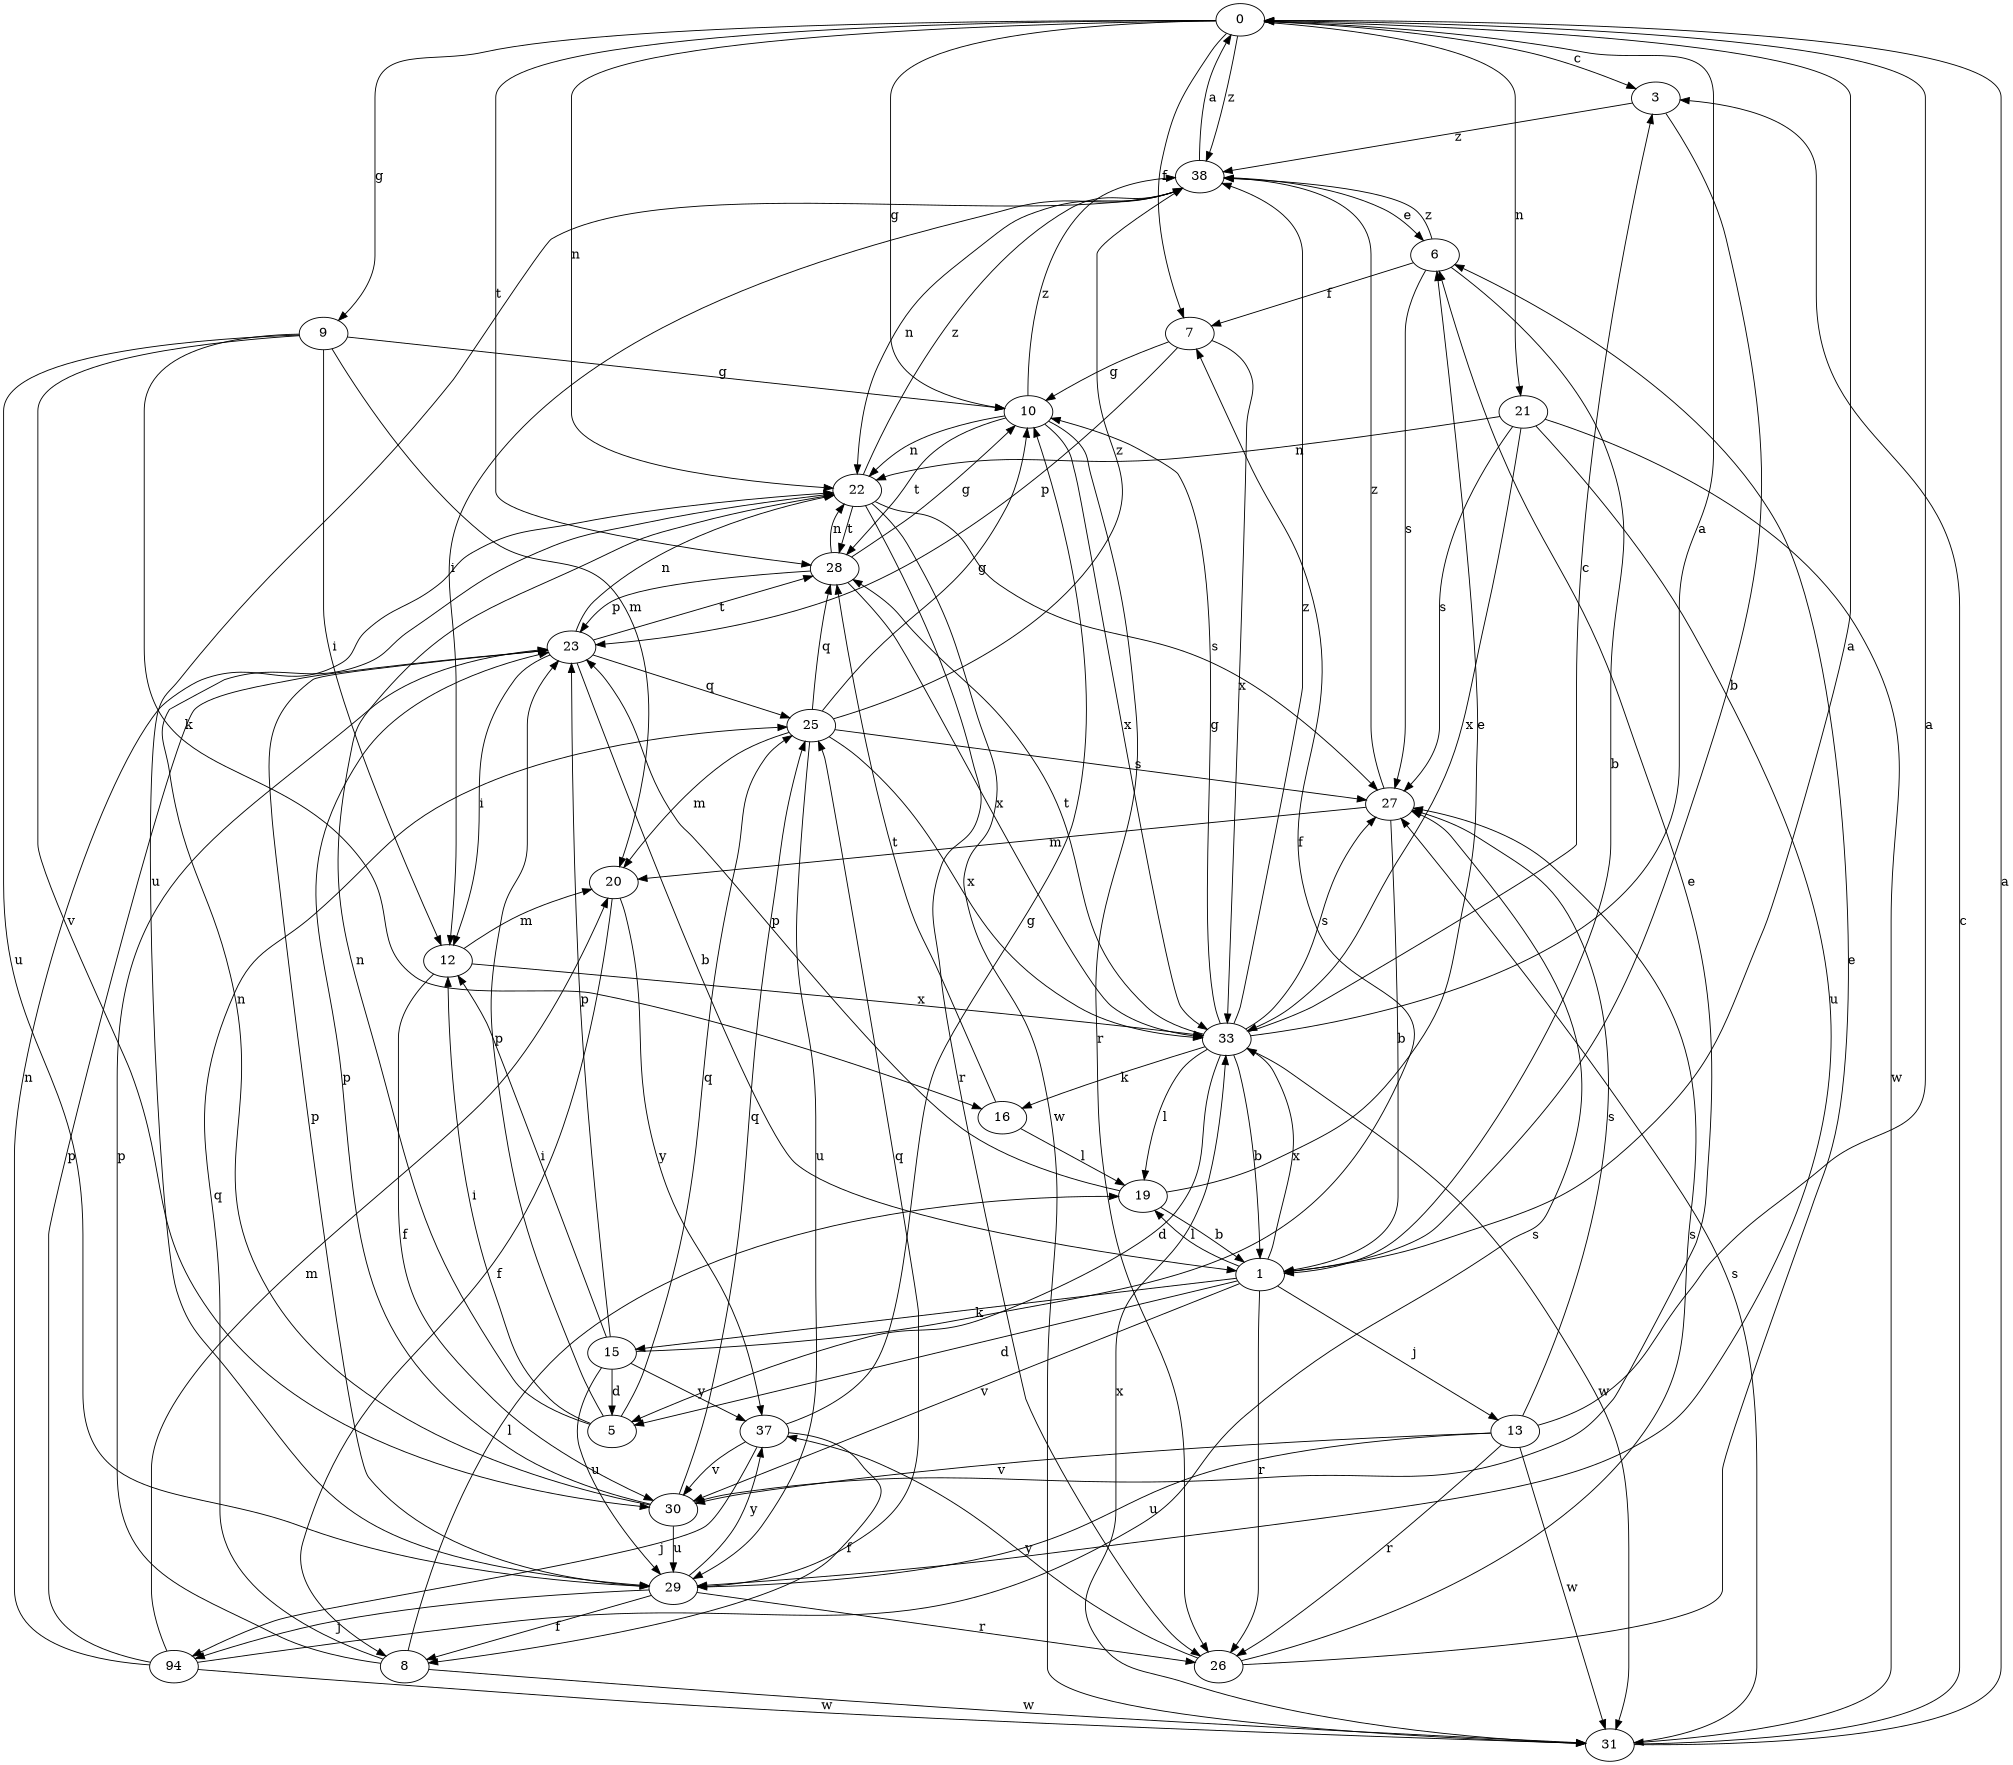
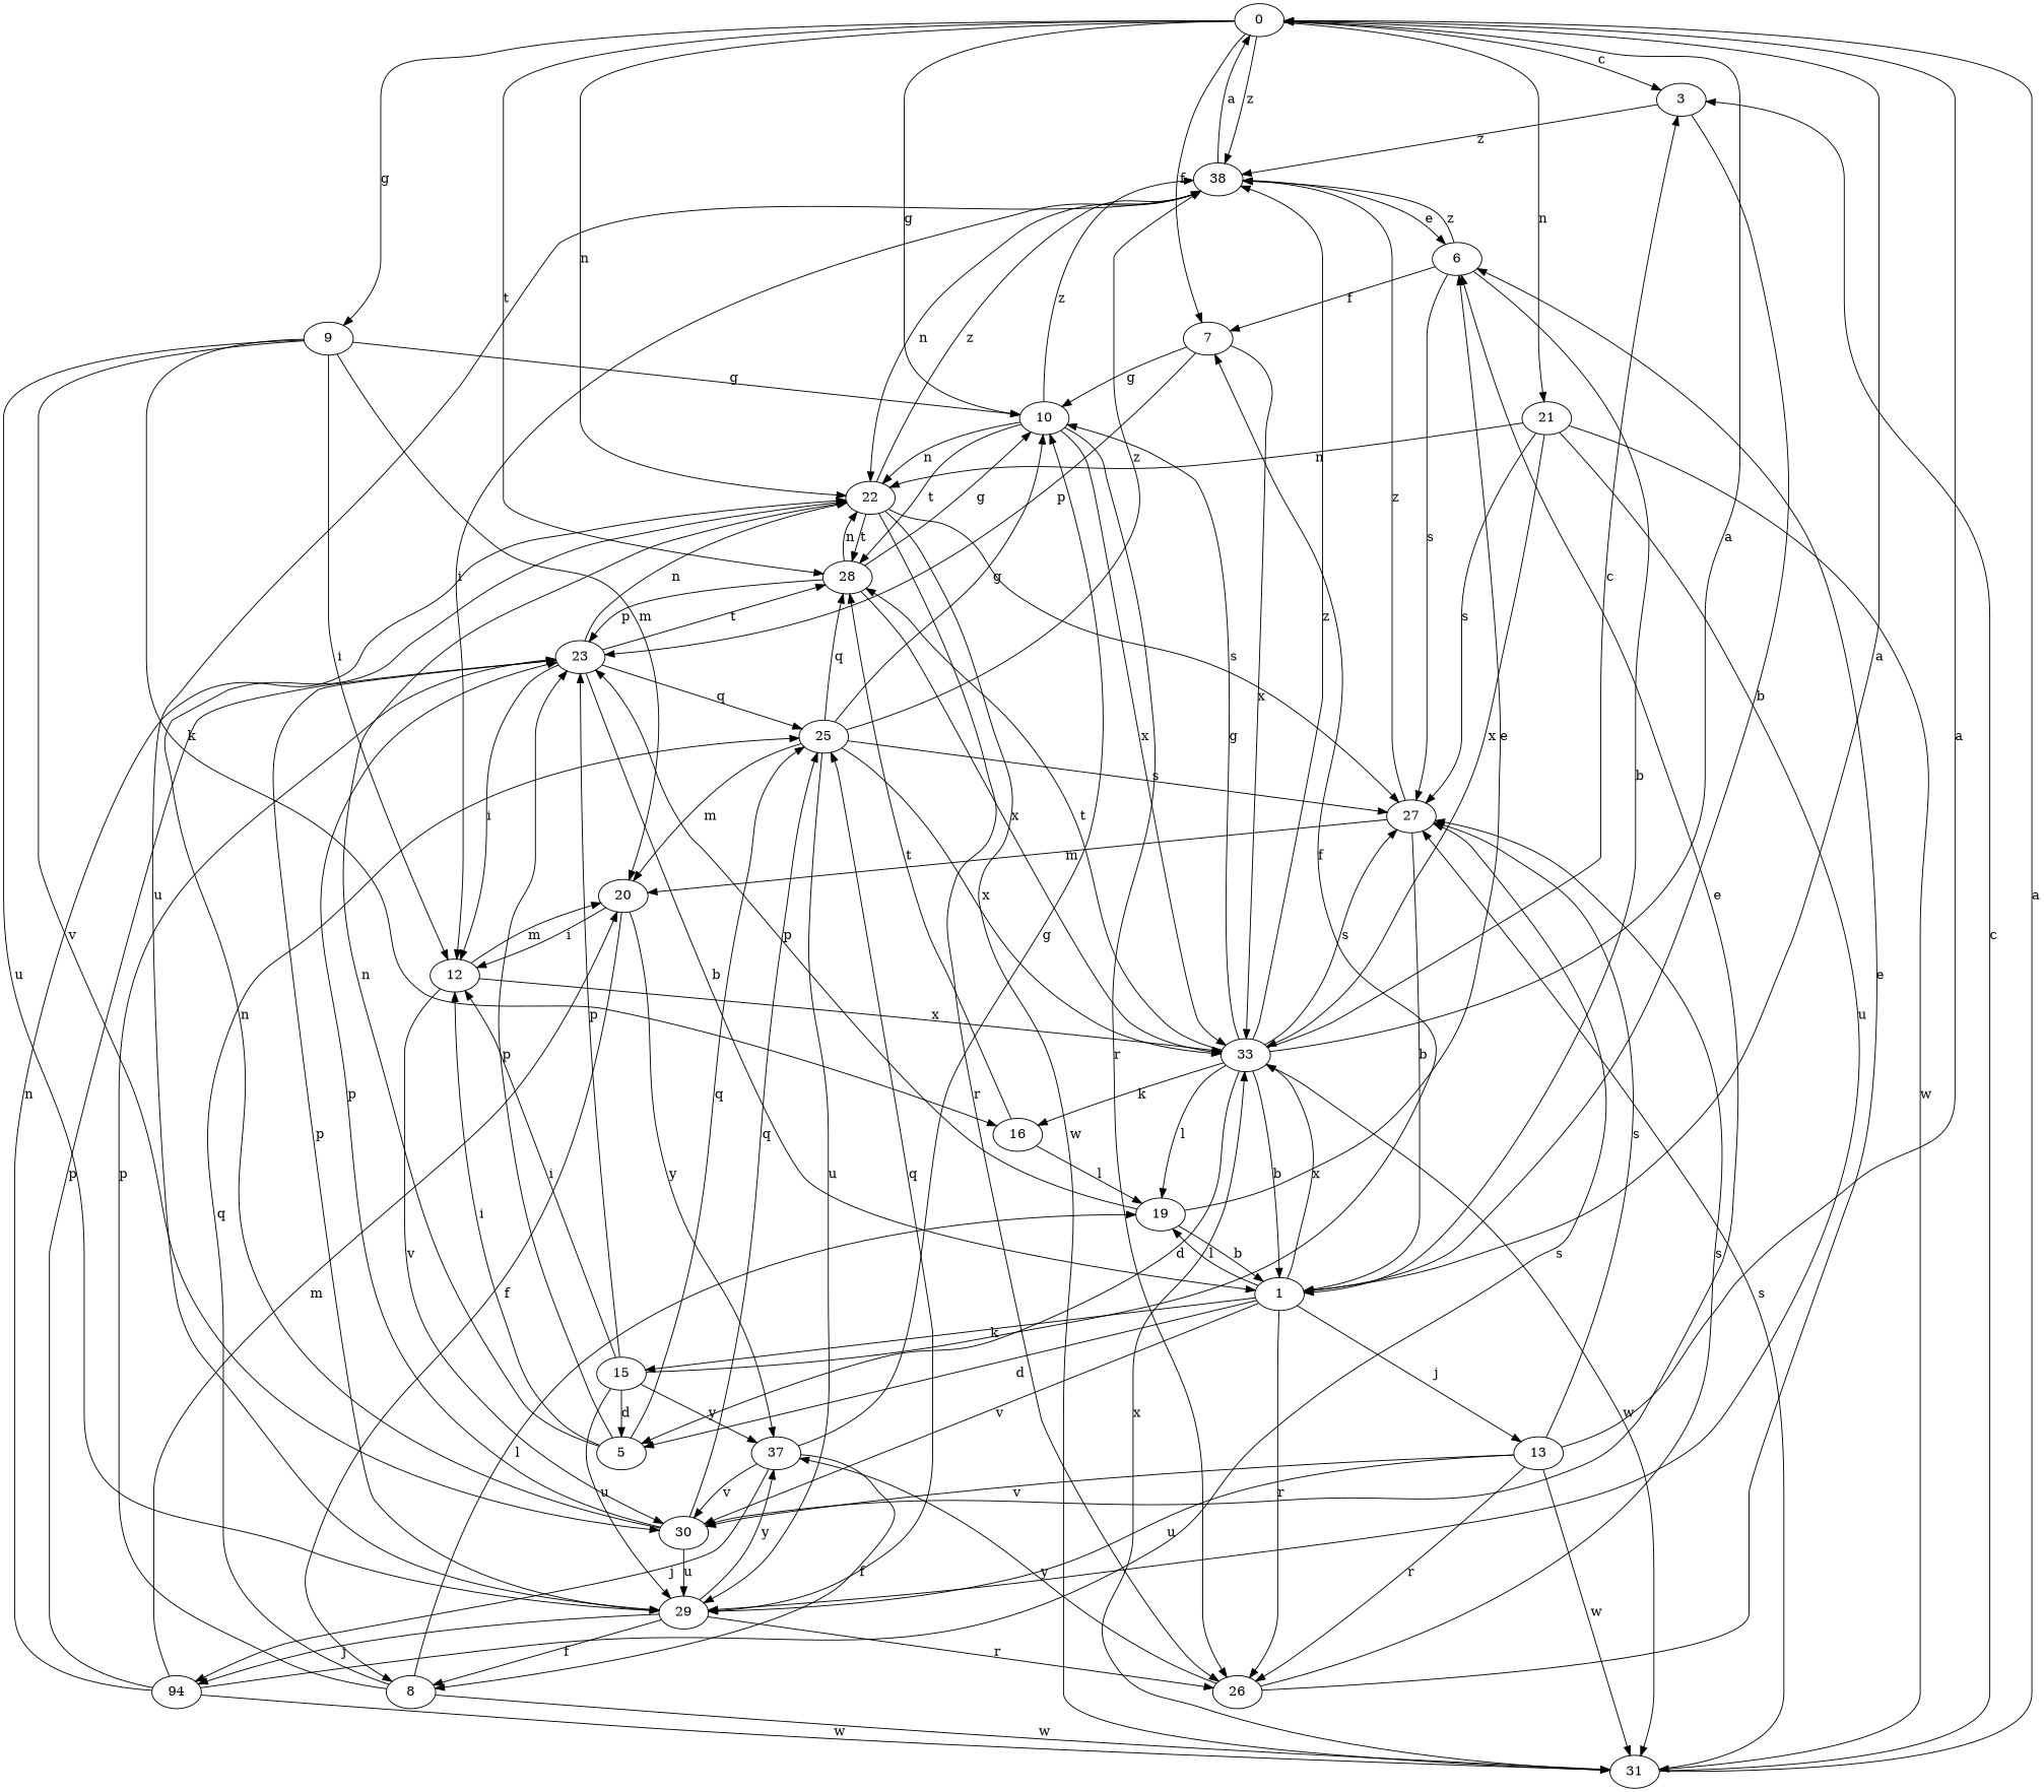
  strict digraph {
    0
    3
    7
    9
    10
    21
    22
    28
    38
    1
    33
    23
    30
    12
    16
    20
    29
    26
    27
    31
    6
    5
    13
    15
    19
    25
    n27 [label=37]
    8
    n29 [label=94]
    0 -> 3 [label=c]
    0 -> 7 [label=f]
    0 -> 9 [label=g]
    0 -> 10 [label=g]
    0 -> 21 [label=n]
    0 -> 22 [label=n]
    0 -> 28 [label=t]
    0 -> 38 [label=z]
    3 -> 38 [label=z]
    3 -> 1 [label=b]
    7 -> 10 [label=g]
    7 -> 33 [label=x]
    7 -> 23 [label=p]
    9 -> 10 [label=g]
    9 -> 30 [label=v]
    9 -> 12 [label=i]
    9 -> 16 [label=k]
    9 -> 20 [label=m]
    9 -> 29 [label=u]
    10 -> 22 [label=n]
    10 -> 28 [label=t]
    10 -> 38 [label=z]
    10 -> 33 [label=x]
    10 -> 26 [label=r]
    21 -> 22 [label=n]
    21 -> 33 [label=x]
    21 -> 29 [label=u]
    21 -> 27 [label=s]
    21 -> 31 [label=w]
    22 -> 28 [label=t]
    22 -> 38 [label=z]
    22 -> 26 [label=r]
    22 -> 27 [label=s]
    22 -> 31 [label=w]
    28 -> 10 [label=g]
    28 -> 22 [label=n]
    28 -> 33 [label=x]
    28 -> 23 [label=p]
    38 -> 0 [label=a]
    38 -> 22 [label=n]
    38 -> 12 [label=i]
    38 -> 29 [label=u]
    38 -> 6 [label=e]
    1 -> 0 [label=a]
    1 -> 33 [label=x]
    1 -> 30 [label=v]
    1 -> 26 [label=r]
    1 -> 5 [label=d]
    1 -> 13 [label=j]
    1 -> 15 [label=k]
    1 -> 19 [label=l]
    33 -> 0 [label=a]
    33 -> 3 [label=c]
    33 -> 10 [label=g]
    33 -> 28 [label=t]
    33 -> 38 [label=z]
    33 -> 1 [label=b]
    33 -> 16 [label=k]
    33 -> 27 [label=s]
    33 -> 31 [label=w]
    33 -> 5 [label=d]
    33 -> 19 [label=l]
    23 -> 22 [label=n]
    23 -> 28 [label=t]
    23 -> 1 [label=b]
    23 -> 12 [label=i]
    23 -> 25 [label=q]
    30 -> 22 [label=n]
    30 -> 23 [label=p]
    30 -> 29 [label=u]
    30 -> 6 [label=e]
    30 -> 25 [label=q]
    12 -> 33 [label=x]
-   12 -> 30 [label=f]
+   12 -> 30 [label=v]
    12 -> 20 [label=m]
    16 -> 28 [label=t]
    16 -> 19 [label=l]
+   20 -> 12 [label=i]
    20 -> n27 [label=y]
    20 -> 8 [label=f]
    29 -> 23 [label=p]
    29 -> 26 [label=r]
    29 -> 25 [label=q]
    29 -> n27 [label=y]
    29 -> 8 [label=f]
    29 -> n29 [label=j]
    26 -> 27 [label=s]
    26 -> 6 [label=e]
    26 -> n27 [label=y]
    27 -> 38 [label=z]
    27 -> 1 [label=b]
    27 -> 20 [label=m]
    31 -> 0 [label=a]
    31 -> 3 [label=c]
    31 -> 33 [label=x]
    31 -> 27 [label=s]
    6 -> 7 [label=f]
    6 -> 38 [label=z]
    6 -> 1 [label=b]
    6 -> 27 [label=s]
    5 -> 22 [label=n]
    5 -> 23 [label=p]
    5 -> 12 [label=i]
    5 -> 25 [label=q]
    13 -> 0 [label=a]
    13 -> 30 [label=v]
    13 -> 29 [label=u]
    13 -> 26 [label=r]
    13 -> 27 [label=s]
    13 -> 31 [label=w]
    15 -> 7 [label=f]
    15 -> 23 [label=p]
    15 -> 12 [label=i]
    15 -> 29 [label=u]
    15 -> 5 [label=d]
    15 -> n27 [label=y]
    19 -> 1 [label=b]
    19 -> 23 [label=p]
    19 -> 6 [label=e]
    25 -> 10 [label=g]
    25 -> 28 [label=q]
    25 -> 38 [label=z]
    25 -> 33 [label=x]
    25 -> 20 [label=m]
    25 -> 29 [label=u]
    25 -> 27 [label=s]
    n27 -> 10 [label=g]
    n27 -> 30 [label=v]
    n27 -> 8 [label=f]
    n27 -> n29 [label=j]
    8 -> 23 [label=p]
    8 -> 31 [label=w]
    8 -> 19 [label=l]
    8 -> 25 [label=q]
    n29 -> 22 [label=n]
    n29 -> 23 [label=p]
    n29 -> 20 [label=m]
    n29 -> 27 [label=s]
    n29 -> 31 [label=w]
  }
